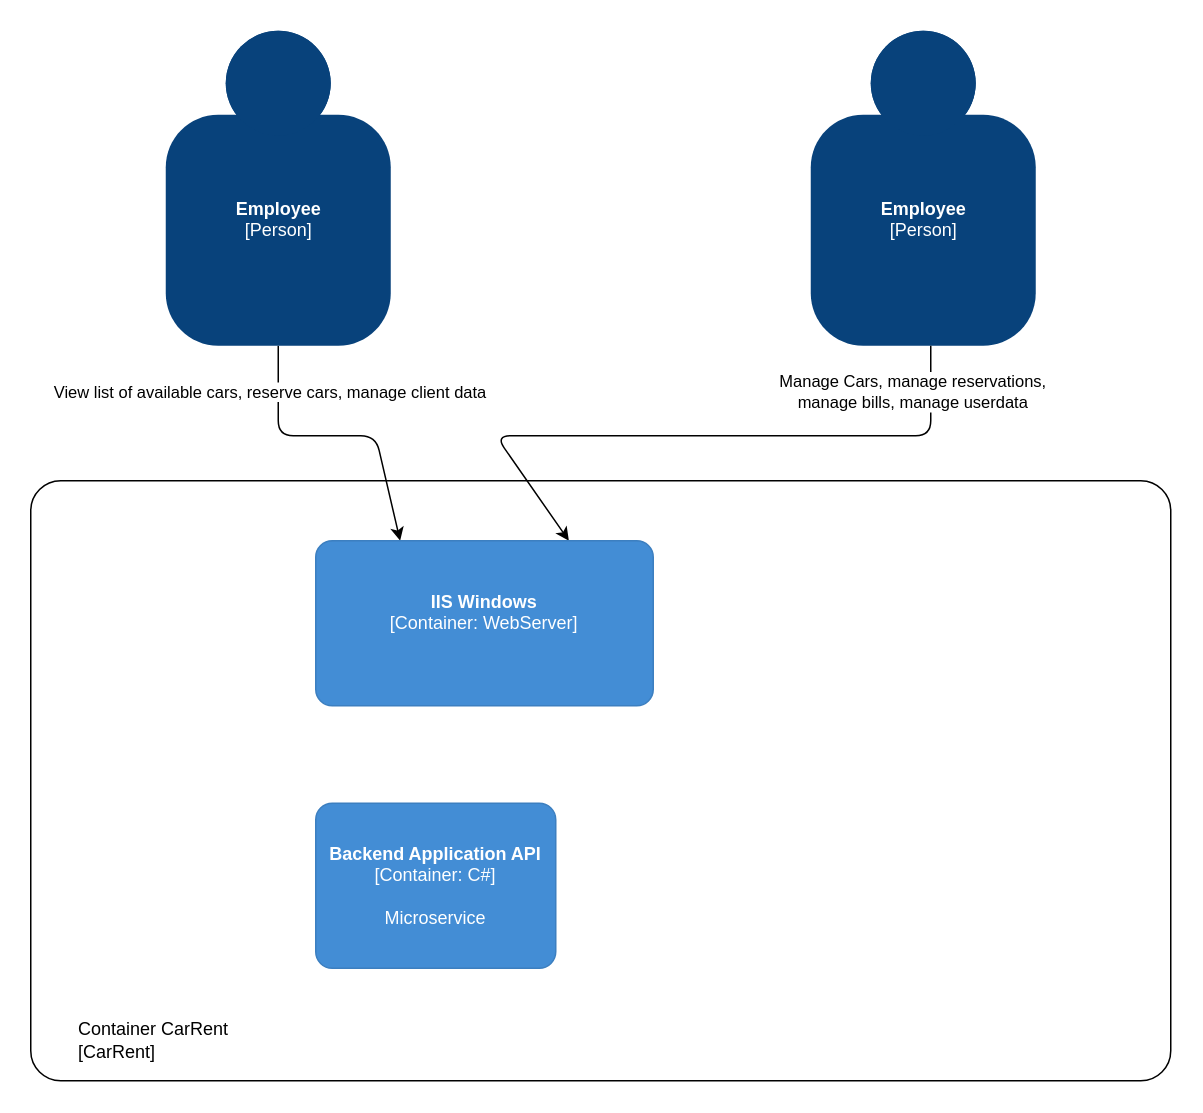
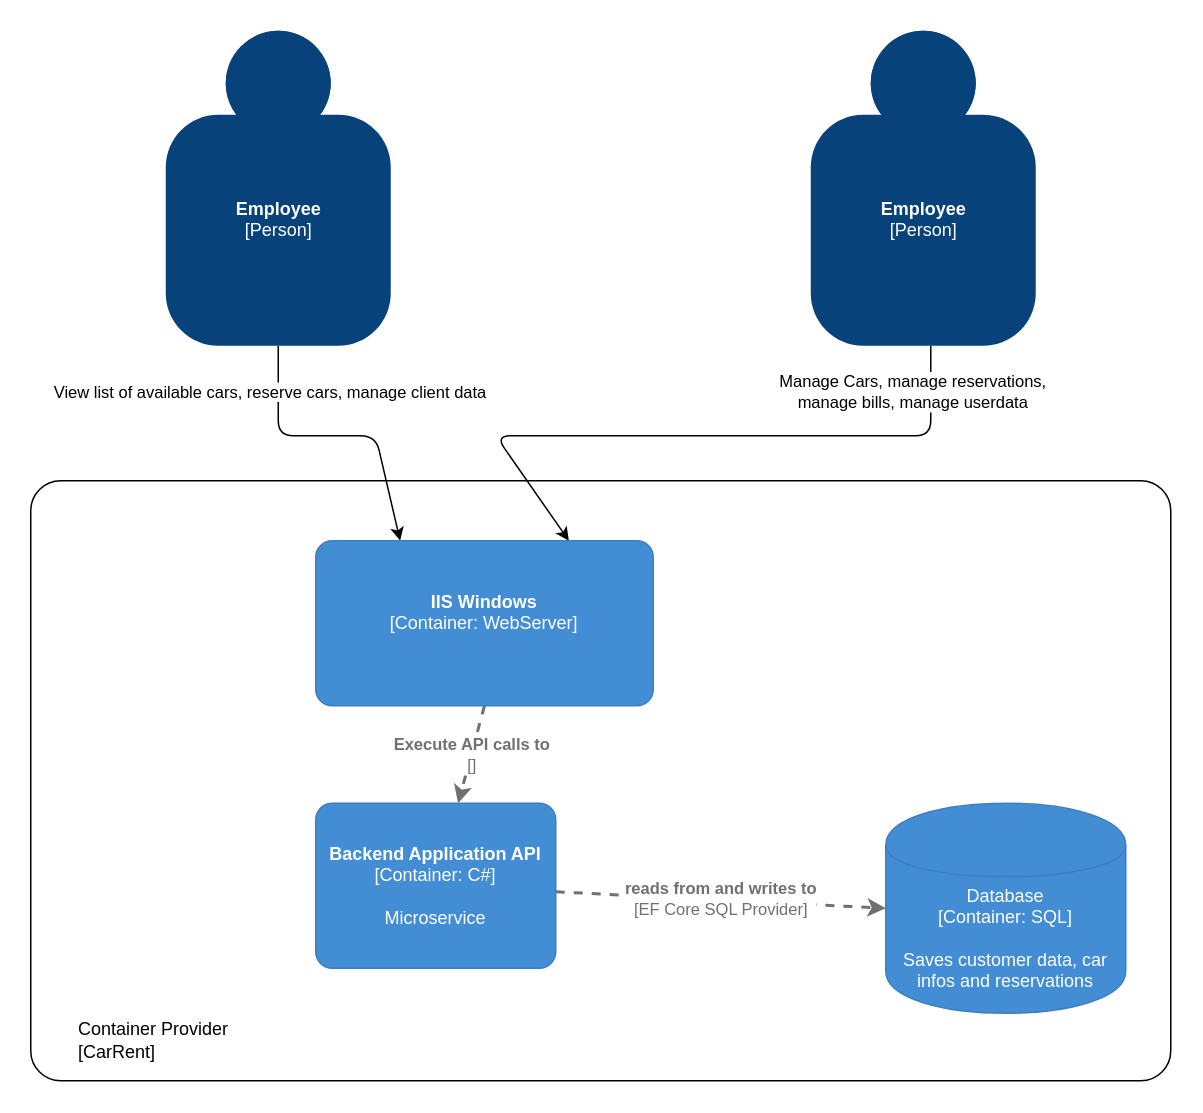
  <mxCell id="0" />
  <mxCell id="1" parent="0" />
- <mxCell id="2" value="&lt;div style=&quot;&quot;&gt;Container CarRent&lt;/div&gt;&lt;div style=&quot;&quot;&gt;[CarRent]&lt;/div&gt;" style="rounded=1;whiteSpace=wrap;html=1;labelBackgroundColor=none;fillColor=#ffffff;fontColor=#000000;align=left;arcSize=5;strokeColor=#000000;verticalAlign=bottom;metaEdit=1;metaData={&quot;c4Type&quot;:{&quot;editable&quot;:false}};points=[[0.25,0,0],[0.5,0,0],[0.75,0,0],[1,0.25,0],[1,0.5,0],[1,0.75,0],[0.75,1,0],[0.5,1,0],[0.25,1,0],[0,0.75,0],[0,0.5,0],[0,0.25,0]];spacingTop=0;spacingLeft=30;spacingBottom=10;" parent="1" vertex="1"><mxGeometry x="20" y="320" width="760" height="400" as="geometry" /></mxCell>
+ <mxCell id="2" value="&lt;div style=&quot;&quot;&gt;Container Provider&lt;/div&gt;&lt;div style=&quot;&quot;&gt;[CarRent]&lt;/div&gt;" style="rounded=1;whiteSpace=wrap;html=1;labelBackgroundColor=none;fillColor=#ffffff;fontColor=#000000;align=left;arcSize=5;strokeColor=#000000;verticalAlign=bottom;metaEdit=1;metaData={&quot;c4Type&quot;:{&quot;editable&quot;:false}};points=[[0.25,0,0],[0.5,0,0],[0.75,0,0],[1,0.25,0],[1,0.5,0],[1,0.75,0],[0.75,1,0],[0.5,1,0],[0.25,1,0],[0,0.75,0],[0,0.5,0],[0,0.25,0]];spacingTop=0;spacingLeft=30;spacingBottom=10;" parent="1" vertex="1"><mxGeometry x="20" y="320" width="760" height="400" as="geometry" /></mxCell>
  <mxCell id="3" value="&lt;b&gt;Employee&lt;/b&gt;&lt;div&gt;[Person]&lt;/div&gt;&lt;br&gt;&lt;div&gt;&lt;/div&gt;" style="html=1;dashed=0;whitespace=wrap;fillColor=#08427b;strokeColor=none;fontColor=#ffffff;shape=mxgraph.c4.person;align=center;metaEdit=1;points=[[0.5,0,0],[1,0.5,0],[1,0.75,0],[0.75,1,0],[0.5,1,0],[0.25,1,0],[0,0.75,0],[0,0.5,0]];metaData={&quot;c4Type&quot;:{&quot;editable&quot;:false}};" parent="1" vertex="1"><mxGeometry x="540" y="20" width="150" height="210" as="geometry" /></mxCell>
  <mxCell id="4" value="" style="endArrow=classic;html=1;exitX=0.5;exitY=1;exitDx=0;exitDy=0;exitPerimeter=0;entryX=0.25;entryY=0;entryDx=0;entryDy=0;entryPerimeter=0;" parent="1" target="8" edge="1"><mxGeometry relative="1" as="geometry"><mxPoint x="185" y="230" as="sourcePoint" /><mxPoint x="371.25" y="358.02" as="targetPoint" /><Array as="points"><mxPoint x="185" y="290" /><mxPoint x="250" y="290" /></Array></mxGeometry></mxCell>
  <mxCell id="5" value="View list of available cars, reserve cars, manage client data&amp;nbsp;" style="edgeLabel;resizable=0;html=1;align=center;verticalAlign=middle;" parent="4" connectable="0" vertex="1"><mxGeometry relative="1" as="geometry"><mxPoint x="-43" y="-30" as="offset" /></mxGeometry></mxCell>
  <mxCell id="6" value="" style="endArrow=classic;html=1;exitX=0.5;exitY=1;exitDx=0;exitDy=0;exitPerimeter=0;entryX=0.75;entryY=0;entryDx=0;entryDy=0;entryPerimeter=0;" parent="1" target="8" edge="1"><mxGeometry relative="1" as="geometry"><mxPoint x="620" y="230" as="sourcePoint" /><mxPoint x="450" y="358" as="targetPoint" /><Array as="points"><mxPoint x="620" y="290" /><mxPoint x="330" y="290" /></Array></mxGeometry></mxCell>
  <mxCell id="7" value="Manage Cars, manage reservations,&lt;br&gt;manage bills, manage userdata" style="edgeLabel;resizable=0;html=1;align=center;verticalAlign=middle;" parent="6" connectable="0" vertex="1"><mxGeometry relative="1" as="geometry"><mxPoint x="145" y="-30" as="offset" /></mxGeometry></mxCell>
  <mxCell id="8" value="&lt;b&gt;IIS Windows&lt;/b&gt;&lt;div&gt;[Container: WebServer]&lt;/div&gt;&lt;br&gt;&lt;div&gt;&lt;/div&gt;" style="rounded=1;whiteSpace=wrap;html=1;labelBackgroundColor=none;fillColor=#438DD5;fontColor=#ffffff;align=center;arcSize=10;strokeColor=#3C7FC0;metaEdit=1;metaData={&quot;c4Type&quot;:{&quot;editable&quot;:false}};points=[[0.25,0,0],[0.5,0,0],[0.75,0,0],[1,0.25,0],[1,0.5,0],[1,0.75,0],[0.75,1,0],[0.5,1,0],[0.25,1,0],[0,0.75,0],[0,0.5,0],[0,0.25,0]];" parent="1" vertex="1"><mxGeometry x="210" y="360" width="225" height="110.0" as="geometry" /></mxCell>
+ <mxCell id="9" value="&lt;div style=&quot;text-align: left&quot;&gt;&lt;div style=&quot;text-align: center&quot;&gt;&lt;b&gt;Execute API calls to&lt;/b&gt;&lt;/div&gt;&lt;div style=&quot;text-align: center&quot;&gt;[]&lt;/div&gt;&lt;/div&gt;" style="edgeStyle=none;rounded=0;html=1;jettySize=auto;orthogonalLoop=1;strokeColor=#707070;strokeWidth=2;fontColor=#707070;jumpStyle=none;dashed=1;metaEdit=1;metaData={&quot;c4Type&quot;:{&quot;editable&quot;:false}};exitX=0.5;exitY=1;exitDx=0;exitDy=0;exitPerimeter=0;" parent="1" source="8" target="10" edge="1"><mxGeometry width="160" relative="1" as="geometry"><mxPoint x="340" y="580" as="sourcePoint" /><mxPoint x="460" y="520" as="targetPoint" /></mxGeometry></mxCell>
  <mxCell id="10" value="&lt;b&gt;Backend Application API&lt;/b&gt;&lt;div&gt;[Container: C#]&lt;/div&gt;&lt;br&gt;&lt;div&gt;Microservice&lt;/div&gt;" style="rounded=1;whiteSpace=wrap;html=1;labelBackgroundColor=none;fillColor=#438DD5;fontColor=#ffffff;align=center;arcSize=10;strokeColor=#3C7FC0;metaEdit=1;metaData={&quot;c4Type&quot;:{&quot;editable&quot;:false}};points=[[0.25,0,0],[0.5,0,0],[0.75,0,0],[1,0.25,0],[1,0.5,0],[1,0.75,0],[0.75,1,0],[0.5,1,0],[0.25,1,0],[0,0.75,0],[0,0.5,0],[0,0.25,0]];" parent="1" vertex="1"><mxGeometry x="210" y="535" width="160" height="110.0" as="geometry" /></mxCell>
  <mxCell id="11" style="edgeStyle=orthogonalEdgeStyle;rounded=0;orthogonalLoop=1;jettySize=auto;html=1;exitX=0.5;exitY=1;exitDx=0;exitDy=0;exitPerimeter=0;" parent="1" source="2" target="2" edge="1"><mxGeometry relative="1" as="geometry" /></mxCell>
+ <mxCell id="12" value="Database&lt;div&gt;[Container:&amp;nbsp;SQL]&lt;/div&gt;&lt;br&gt;&lt;div&gt;Saves customer data, car infos and reservations&lt;/div&gt;" style="shape=cylinder;whiteSpace=wrap;html=1;boundedLbl=1;rounded=0;labelBackgroundColor=none;fillColor=#438DD5;fontSize=12;fontColor=#ffffff;align=center;strokeColor=#3C7FC0;metaEdit=1;points=[[0.5,0,0],[1,0.25,0],[1,0.5,0],[1,0.75,0],[0.5,1,0],[0,0.75,0],[0,0.5,0],[0,0.25,0]];metaData={&quot;c4Type&quot;:{&quot;editable&quot;:false}};" parent="1" vertex="1"><mxGeometry x="590" y="535" width="160" height="140" as="geometry" /></mxCell>
+ <mxCell id="13" value="&lt;div style=&quot;text-align: left&quot;&gt;&lt;div style=&quot;text-align: center&quot;&gt;&lt;b&gt;reads from and writes to&lt;/b&gt;&lt;/div&gt;&lt;div style=&quot;text-align: center&quot;&gt;[EF Core SQL Provider]&lt;/div&gt;&lt;/div&gt;" style="edgeStyle=none;rounded=0;html=1;jettySize=auto;orthogonalLoop=1;strokeColor=#707070;strokeWidth=2;fontColor=#707070;jumpStyle=none;dashed=1;metaEdit=1;metaData={&quot;c4Type&quot;:{&quot;editable&quot;:false}};entryX=0;entryY=0.5;entryDx=0;entryDy=0;entryPerimeter=0;" parent="1" source="10" target="12" edge="1"><mxGeometry width="160" relative="1" as="geometry"><mxPoint x="490" y="605" as="sourcePoint" /><mxPoint x="570" y="605" as="targetPoint" /></mxGeometry></mxCell>
  <mxCell id="14" value="&lt;b&gt;Employee&lt;/b&gt;&lt;div&gt;[Person]&lt;/div&gt;&lt;br&gt;&lt;div&gt;&lt;/div&gt;" style="html=1;dashed=0;whitespace=wrap;fillColor=#08427b;strokeColor=none;fontColor=#ffffff;shape=mxgraph.c4.person;align=center;metaEdit=1;points=[[0.5,0,0],[1,0.5,0],[1,0.75,0],[0.75,1,0],[0.5,1,0],[0.25,1,0],[0,0.75,0],[0,0.5,0]];metaData={&quot;c4Type&quot;:{&quot;editable&quot;:false}};" vertex="1" parent="1"><mxGeometry x="110" y="20" width="150" height="210" as="geometry" /></mxCell>
